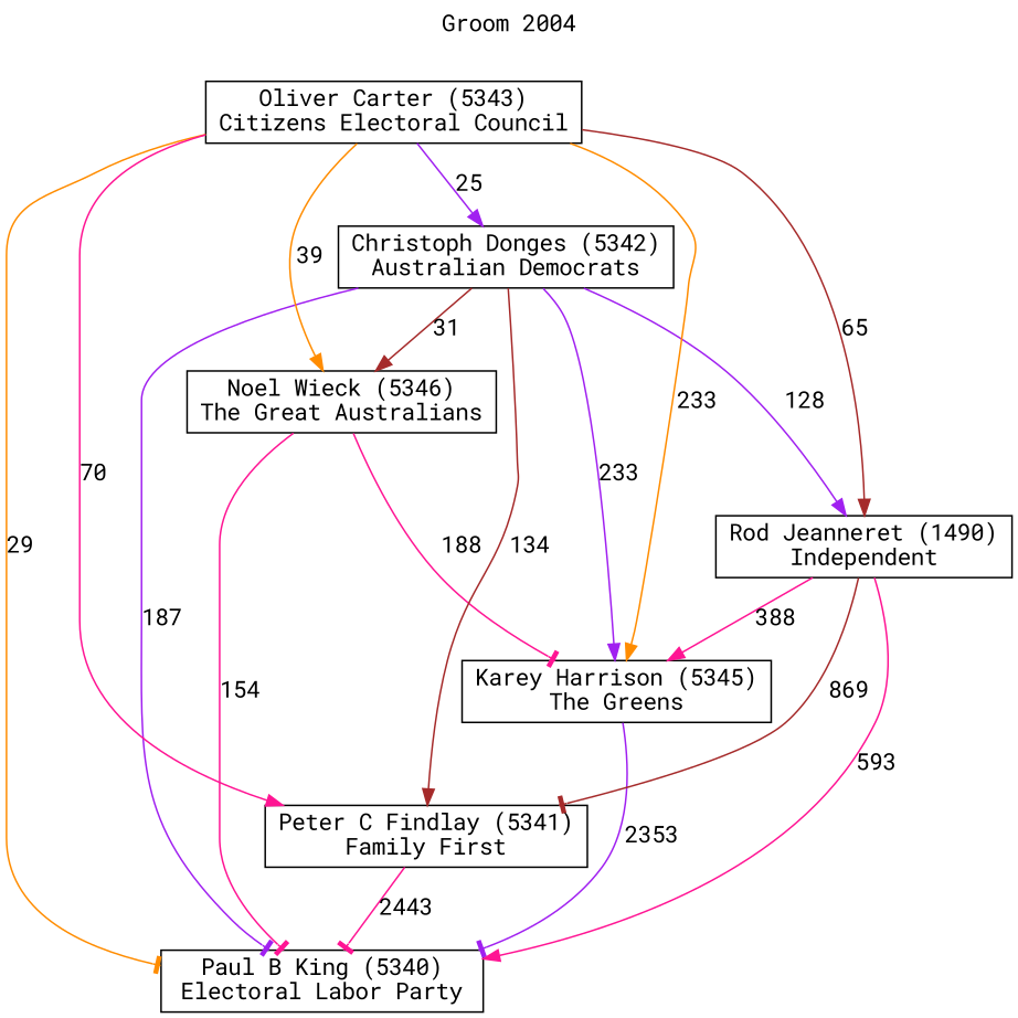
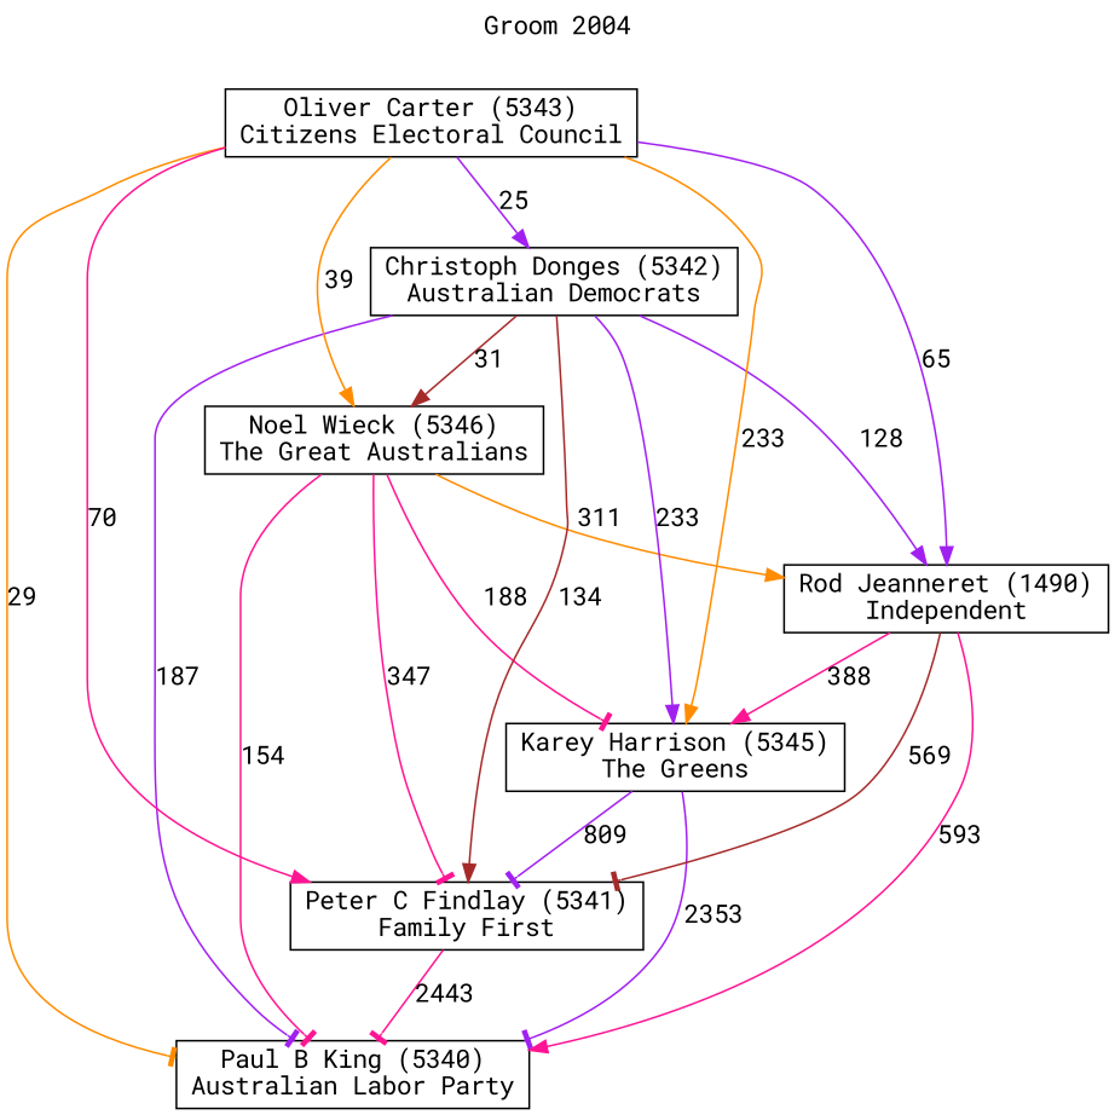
  digraph {
    fontname="Roboto Mono"
    label="Groom 2004"
    labelloc=t
    mclimit=10
    node [fontname="Roboto Mono" shape=box]
    edge [arrowhead=normal color=deeppink fontname="Roboto Mono"]
-   n1 [label="Paul B King (5340)\nElectoral Labor Party"]
+   n1 [label="Paul B King (5340)\nAustralian Labor Party"]
    n2 [label="Peter C Findlay (5341)\nFamily First"]
    n3 [label="Karey Harrison (5345)\nThe Greens"]
    n4 [label="Rod Jeanneret (1490)\nIndependent"]
    n5 [label="Noel Wieck (5346)\nThe Great Australians"]
    n6 [label="Christoph Donges (5342)\nAustralian Democrats"]
    n7 [label="Oliver Carter (5343)\nCitizens Electoral Council"]
    n2 -> n1 [arrowhead=tee label=2443]
    n3 -> n1 [arrowhead=tee color=purple label=2353]
+   n3 -> n2 [arrowhead=tee color=purple label=809]
    n4 -> n1 [label=593]
-   n4 -> n2 [arrowhead=tee color=brown label=869]
+   n4 -> n2 [arrowhead=tee color=brown label=569]
    n4 -> n3 [label=388]
    n5 -> n1 [arrowhead=tee label=154]
+   n5 -> n2 [arrowhead=tee label=347]
    n5 -> n3 [arrowhead=tee label=188]
+   n5 -> n4 [color=darkorange label=311]
    n6 -> n1 [arrowhead=tee color=purple label=187]
    n6 -> n2 [color=brown label=134]
    n6 -> n3 [color=purple label=233]
    n6 -> n4 [color=purple label=128]
    n6 -> n5 [color=brown label=31]
    n7 -> n1 [arrowhead=tee color=darkorange label=29]
    n7 -> n2 [label=70]
    n7 -> n3 [color=darkorange label=233]
-   n7 -> n4 [color=brown label=65]
+   n7 -> n4 [color=purple label=65]
    n7 -> n5 [color=darkorange label=39]
    n7 -> n6 [color=purple label=25]
  }
